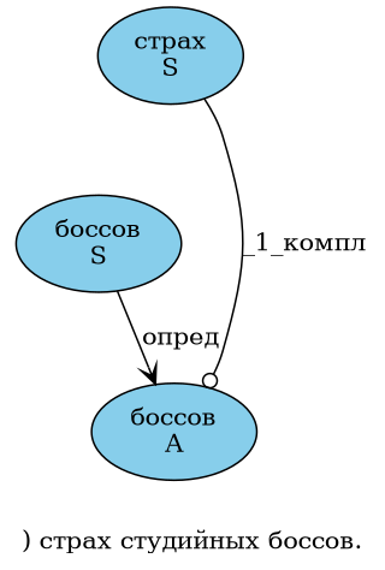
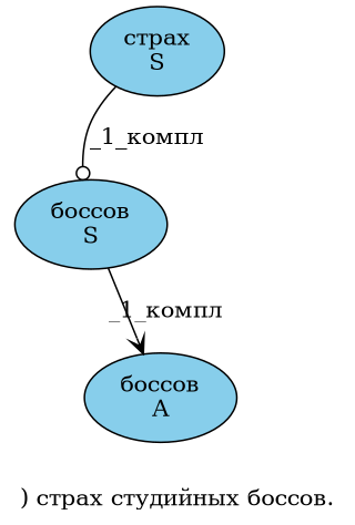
  digraph {
    label=") страх студийных боссов."
    node [fillcolor=skyblue penwidth=1 shape=ellipse style=filled]
    n1 [label="страх\nS"]
    n2 [label="боссов\nS"]
    n3 [label="боссов\nA"]
-   n1 -> n3 [arrowhead=odot label="_1_компл"]
-   n2 -> n3 [arrowhead=vee label="опред"]
+   n1 -> n2 [arrowhead=odot label="_1_компл"]
+   n2 -> n3 [arrowhead=vee label="_1_компл"]
  }
